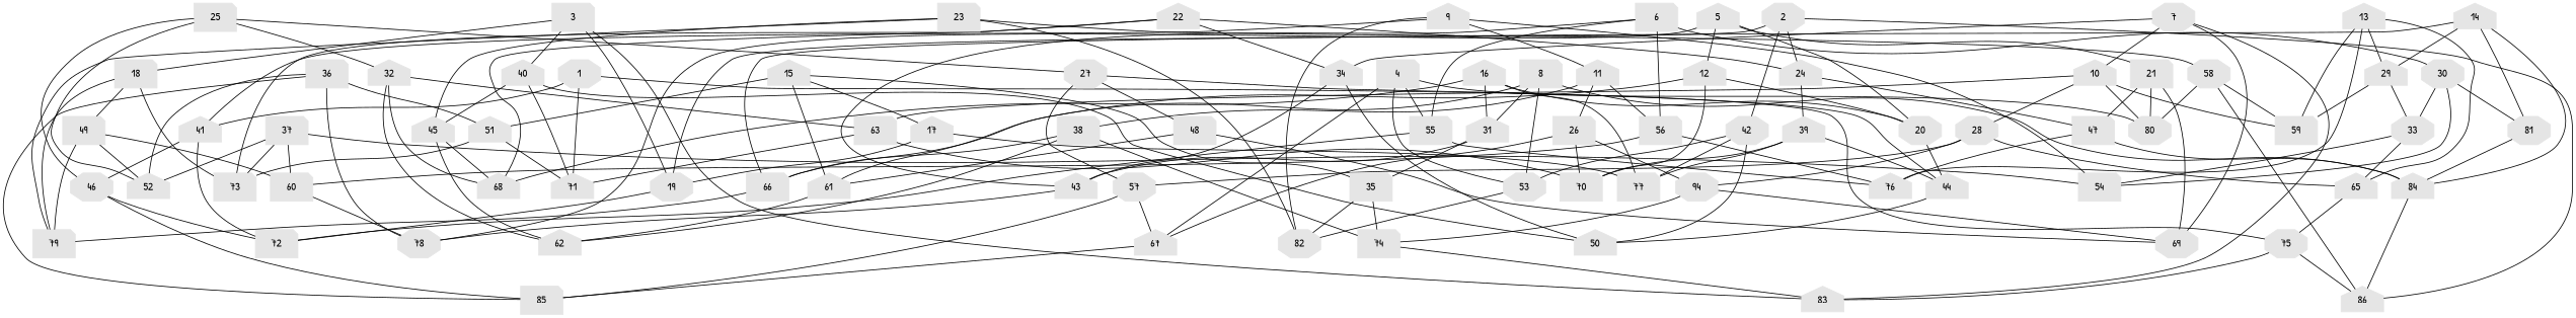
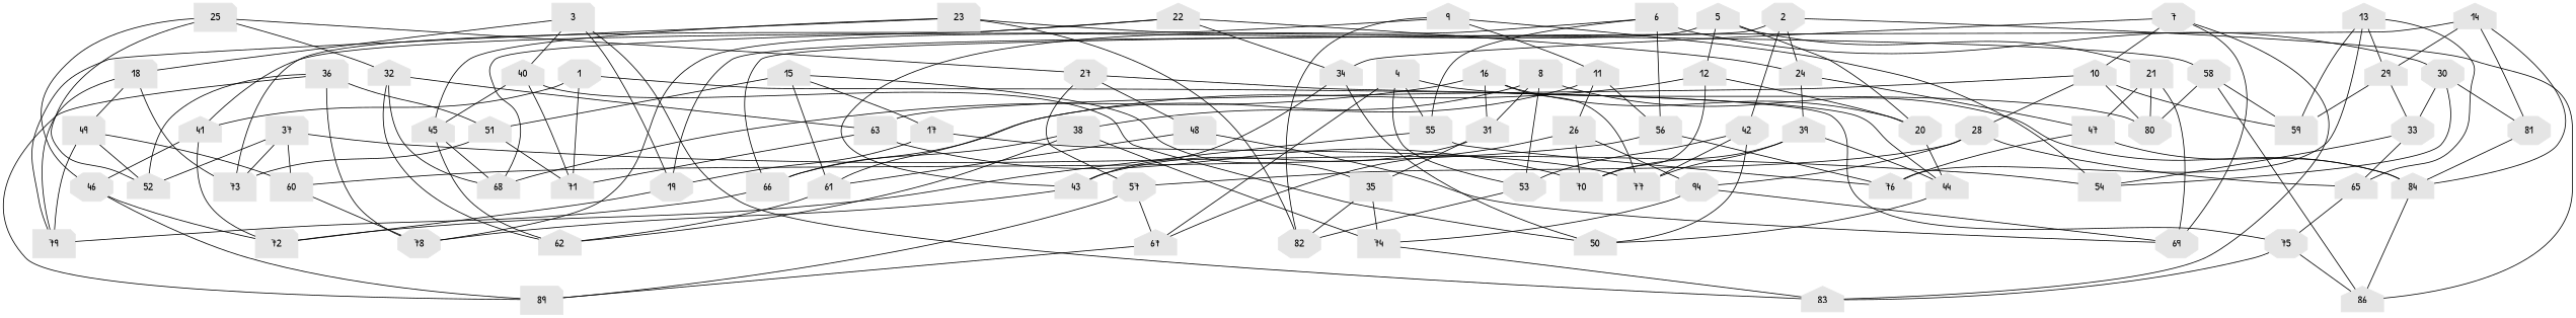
  graph {
    fontname="Patrick Hand"
    node [color=gray90 fontname="Patrick Hand" shape=house style=filled]
    edge [fontname="Patrick Hand"]
    1 [shape=octagon]
    41
    71
    75 [shape=octagon]
    28 [shape=octagon]
    65
    n7 [label=94 shape=octagon]
    57 [shape=octagon]
    72 [shape=note]
    46 [shape=octagon]
    86
    83
    2 [shape=octagon]
    19 [shape=octagon]
    24
    42 [shape=octagon]
    47 [shape=note]
    39
    53 [shape=octagon]
    77 [shape=note]
    50
    3 [shape=note]
    18 [shape=note]
    40
    49 [shape=note]
    73 [shape=note]
    79 [shape=note]
    45
    4 [shape=note]
    55 [shape=note]
    67
    80 [shape=octagon]
    82 [shape=octagon]
    76
-   85 [shape=note]
+   85 [shape=note label=89]
    5
    12
    20 [shape=octagon]
    21 [shape=note]
    78 [shape=octagon]
    66 [shape=note]
    70 [shape=note]
    44
    69 [shape=octagon]
    6 [shape=note]
    30 [shape=octagon]
    43
    56 [shape=note]
    54 [shape=note]
    81 [shape=octagon]
    33 [shape=octagon]
    60 [shape=note]
    7 [shape=octagon]
    10
    34
    59 [shape=note]
    63 [shape=note]
    8 [shape=note]
    31
    61
    84
    35 [shape=note]
    62
    9
    11
    26 [shape=note]
    38 [shape=note]
    74 [shape=note]
    13
    29
    14
    15
    17
    51
    16
    68
    48 [shape=note]
    52
    22
    23 [shape=note]
    58 [shape=octagon]
    25 [shape=note]
    27 [shape=octagon]
    32
    36 [shape=note]
    37 [shape=note]
    1 -- 41
    1 -- 71
    1 -- 75
    41 -- 72
    41 -- 46
    75 -- 86
    75 -- 83
    28 -- 65
    28 -- n7
    28 -- 57
    65 -- 75
    n7 -- 69
    n7 -- 74
    57 -- 67
    57 -- 85
    46 -- 72
    46 -- 85
    2 -- 86
    2 -- 19
    2 -- 24
    2 -- 42
    19 -- 72
    24 -- 47
    24 -- 39
    42 -- 53
    42 -- 77
    42 -- 50
    47 -- 76
    47 -- 84
    39 -- 77
    39 -- 70
    39 -- 44
    53 -- 82
    3 -- 83
    3 -- 19
    3 -- 18
    3 -- 40
    18 -- 49
    18 -- 73
    18 -- 79
    40 -- 71
    40 -- 50
    40 -- 45
    49 -- 79
    49 -- 60
    49 -- 52
    45 -- 62
    45 -- 68
    4 -- 53
    4 -- 55
    4 -- 67
    4 -- 80
    55 -- 72
    55 -- 76
    67 -- 85
    5 -- 12
    5 -- 20
    5 -- 21
    5 -- 78
    12 -- 20
    12 -- 66
    12 -- 70
    20 -- 44
    21 -- 47
    21 -- 80
    21 -- 69
    66 -- 79
    44 -- 50
    6 -- 55
    6 -- 30
    6 -- 43
    6 -- 56
    30 -- 54
    30 -- 81
    30 -- 33
    43 -- 78
    56 -- 76
    56 -- 60
    81 -- 84
    33 -- 65
    33 -- 54
    60 -- 78
    7 -- 83
    7 -- 69
    7 -- 10
    7 -- 34
    10 -- 28
    10 -- 80
    10 -- 59
    10 -- 63
    34 -- 50
    34 -- 43
    63 -- 71
    63 -- 70
    8 -- 53
    8 -- 31
    8 -- 61
    8 -- 84
    31 -- 43
    31 -- 35
    61 -- 62
    84 -- 86
    35 -- 82
    35 -- 74
    9 -- 41
    9 -- 82
    9 -- 54
    9 -- 11
    11 -- 56
    11 -- 26
    11 -- 38
    26 -- n7
    26 -- 67
    26 -- 70
    38 -- 66
    38 -- 62
    38 -- 74
    74 -- 83
    13 -- 65
    13 -- 76
    13 -- 59
    13 -- 29
    29 -- 33
    29 -- 59
    14 -- 66
    14 -- 81
    14 -- 84
    14 -- 29
    15 -- 61
    15 -- 35
    15 -- 17
    15 -- 51
    17 -- 19
    17 -- 77
    51 -- 71
    51 -- 73
    16 -- 77
    16 -- 20
    16 -- 31
    16 -- 68
    48 -- 69
    48 -- 61
    22 -- 24
    22 -- 73
    22 -- 34
    22 -- 68
    23 -- 79
    23 -- 45
    23 -- 82
    23 -- 58
    58 -- 86
    58 -- 80
    58 -- 59
    25 -- 46
    25 -- 52
    25 -- 27
    25 -- 32
    27 -- 57
    27 -- 44
    27 -- 48
    32 -- 63
    32 -- 62
    32 -- 68
    36 -- 85
    36 -- 78
    36 -- 51
    36 -- 52
    37 -- 73
    37 -- 54
    37 -- 60
    37 -- 52
  }
